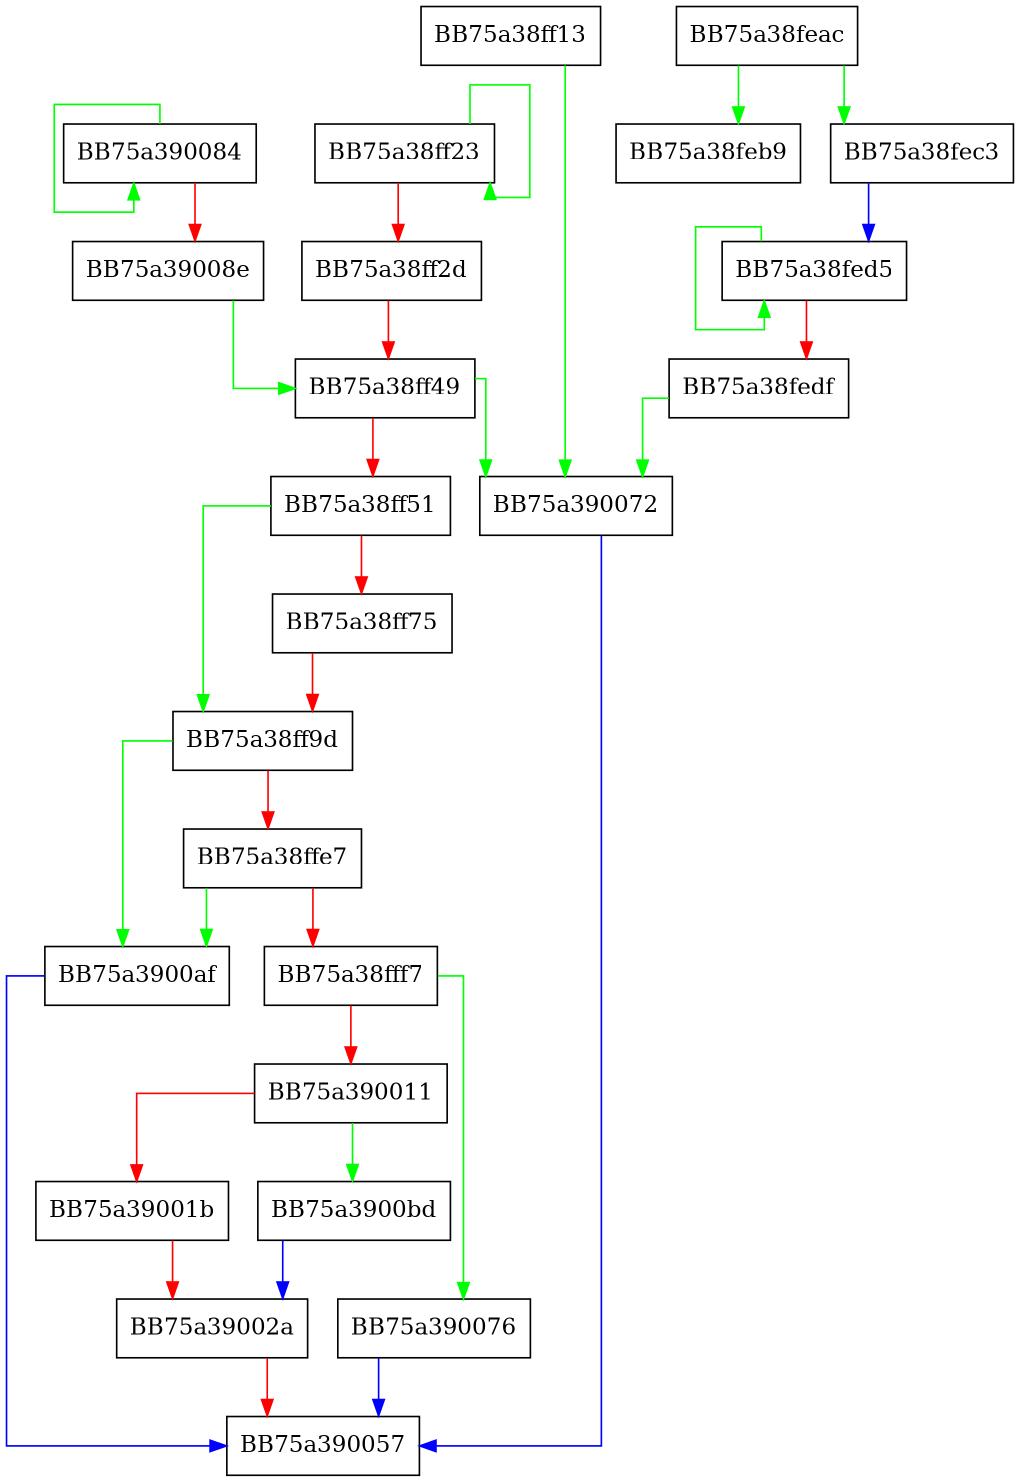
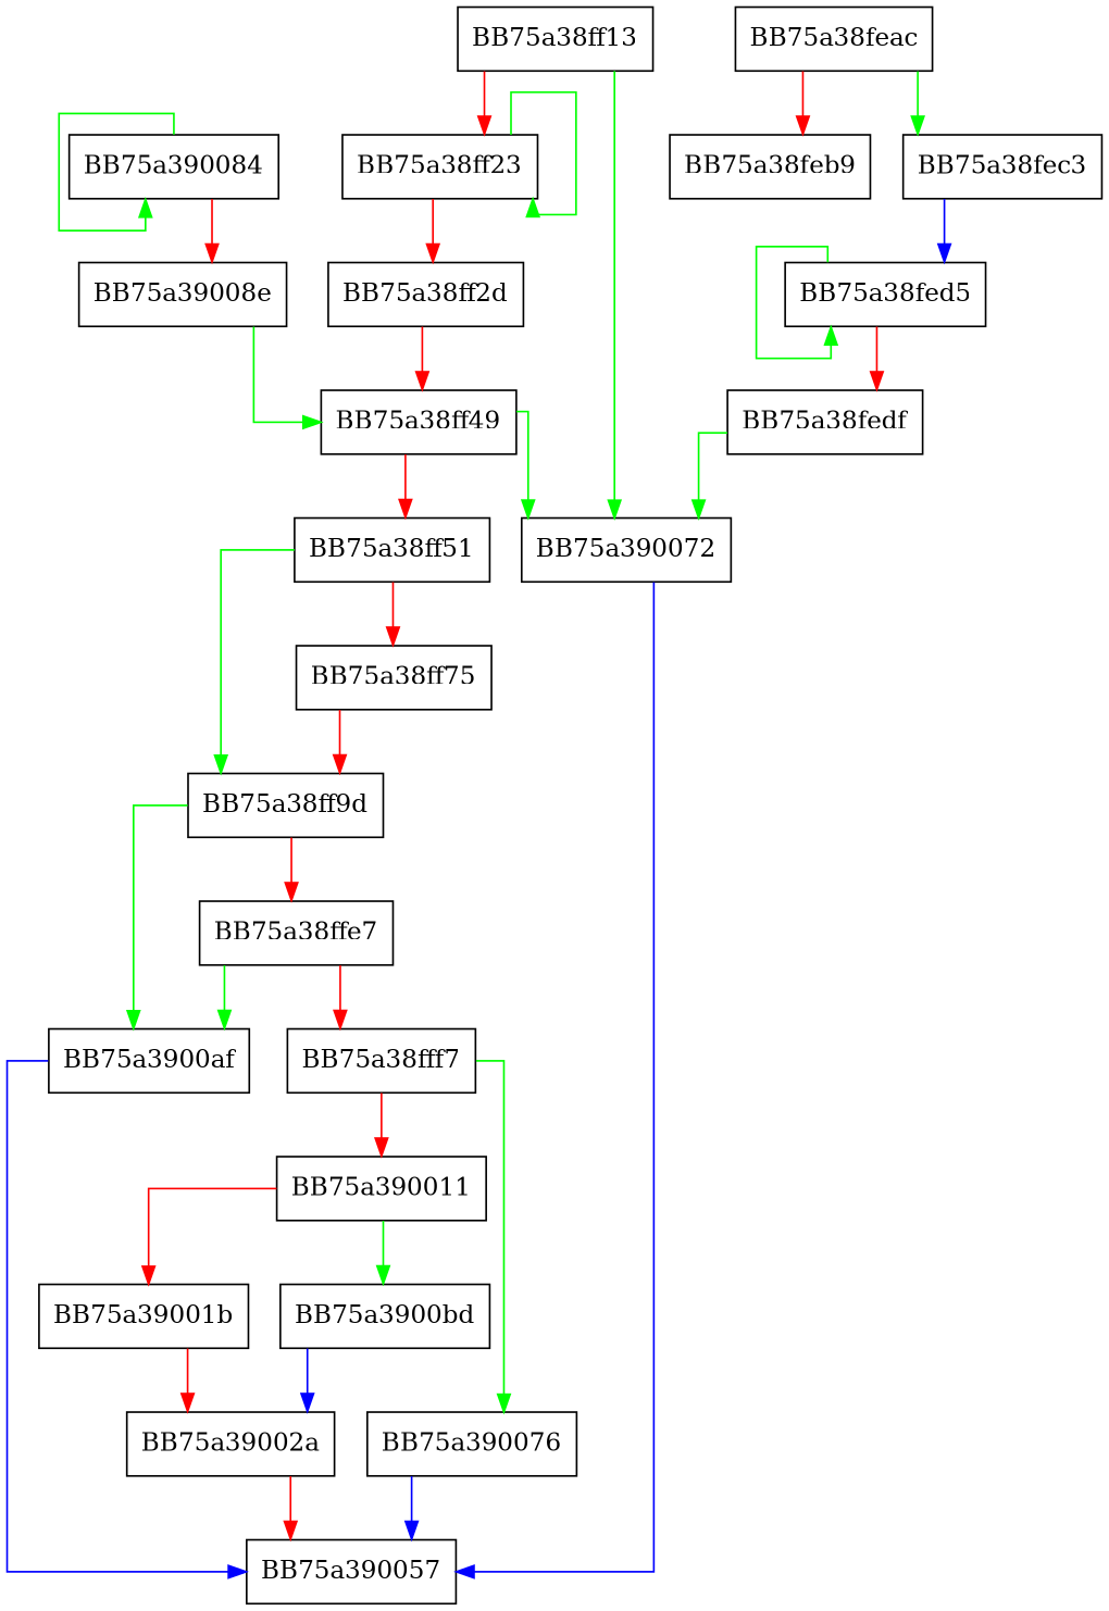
  digraph {
    splines=ortho
    node [shape=box]
    edge [color=red]
    BB75a38fec3
    BB75a38fed5
    BB75a38feac
    BB75a38feb9
    BB75a38fedf
    BB75a390072
    BB75a390057
    BB75a390084
    BB75a39008e
    BB75a38ff13
    BB75a38ff23
    BB75a38ff49
    BB75a38ff2d
    BB75a38ff51
    BB75a38ff9d
    BB75a38ff75
    BB75a3900af
    BB75a38ffe7
    BB75a38fff7
    BB75a390076
    BB75a390011
    BB75a3900bd
    BB75a39001b
    BB75a39002a
    BB75a38fec3 -> BB75a38fed5 [color=blue]
    BB75a38fed5 -> BB75a38fed5 [color=green]
    BB75a38fed5 -> BB75a38fedf
    BB75a38feac -> BB75a38fec3 [color=green]
-   BB75a38feac -> BB75a38feb9 [color=green]
+   BB75a38feac -> BB75a38feb9
    BB75a38fedf -> BB75a390072 [color=green]
    BB75a390072 -> BB75a390057 [color=blue]
    BB75a390084 -> BB75a390084 [color=green]
    BB75a390084 -> BB75a39008e
    BB75a39008e -> BB75a38ff49 [color=green]
    BB75a38ff13 -> BB75a390072 [color=green]
+   BB75a38ff13 -> BB75a38ff23
    BB75a38ff23 -> BB75a38ff23 [color=green]
    BB75a38ff23 -> BB75a38ff2d
    BB75a38ff49 -> BB75a390072 [color=green]
    BB75a38ff49 -> BB75a38ff51
    BB75a38ff2d -> BB75a38ff49
    BB75a38ff51 -> BB75a38ff9d [color=green]
    BB75a38ff51 -> BB75a38ff75
    BB75a38ff9d -> BB75a3900af [color=green]
    BB75a38ff9d -> BB75a38ffe7
    BB75a38ff75 -> BB75a38ff9d
    BB75a3900af -> BB75a390057 [color=blue]
    BB75a38ffe7 -> BB75a3900af [color=green]
    BB75a38ffe7 -> BB75a38fff7
    BB75a38fff7 -> BB75a390076 [color=green]
    BB75a38fff7 -> BB75a390011
    BB75a390076 -> BB75a390057 [color=blue]
    BB75a390011 -> BB75a3900bd [color=green]
    BB75a390011 -> BB75a39001b
    BB75a3900bd -> BB75a39002a [color=blue]
    BB75a39001b -> BB75a39002a
    BB75a39002a -> BB75a390057
  }
